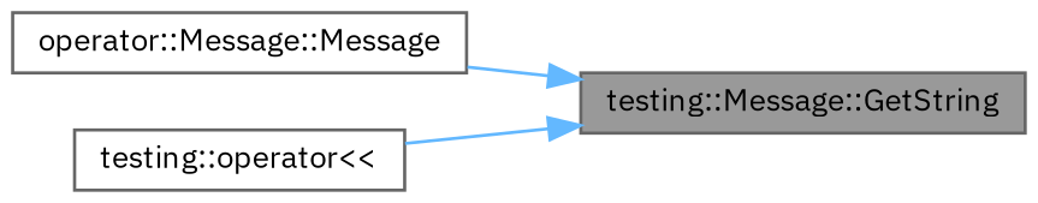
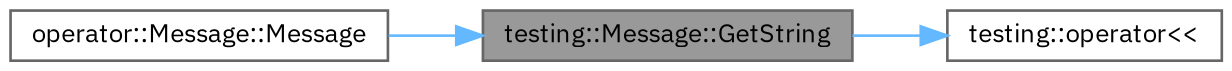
  digraph {
    fontname="IBM Plex Sans"
    rankdir=RL
    node [color=grey40 fillcolor=white fontname="IBM Plex Sans" fontsize=10 shape=box style=filled]
    edge [color=steelblue1 dir=back fontname="IBM Plex Sans" fontsize=10 labelfontname=Helvetica labelfontsize=10 style=solid]
    n1 [color=gray40 fillcolor=grey60 fontcolor=black height=0.2 label="testing::Message::GetString" width=0.4]
    n2 [height=0.2 label="operator::Message::Message" width=0.4]
    n3 [height=0.2 label="testing::operator\<\<" width=0.4]
    n1 -> n2
-   n1 -> n3
+   n3 -> n1
  }
